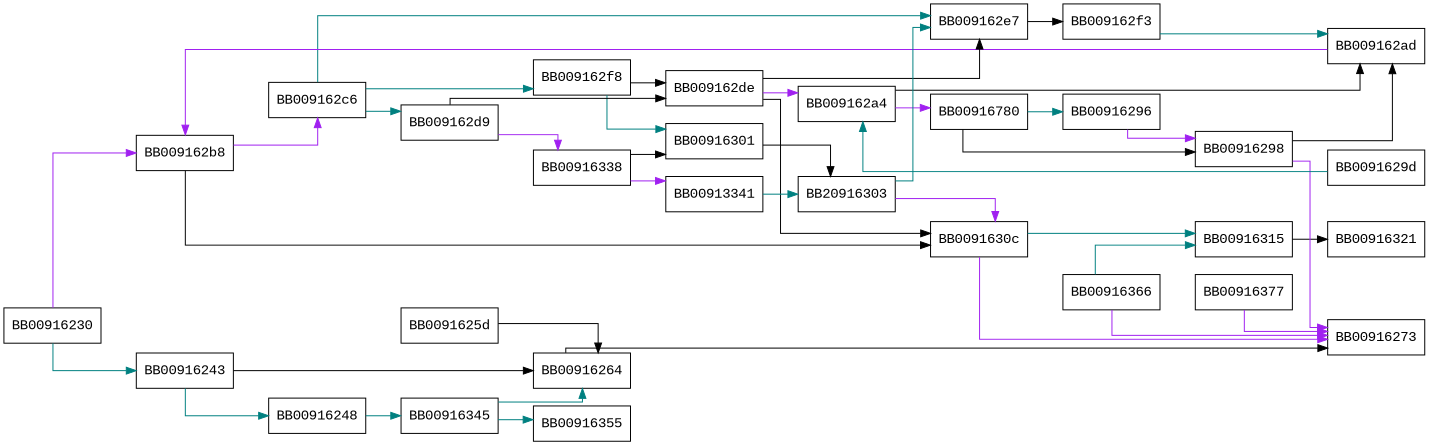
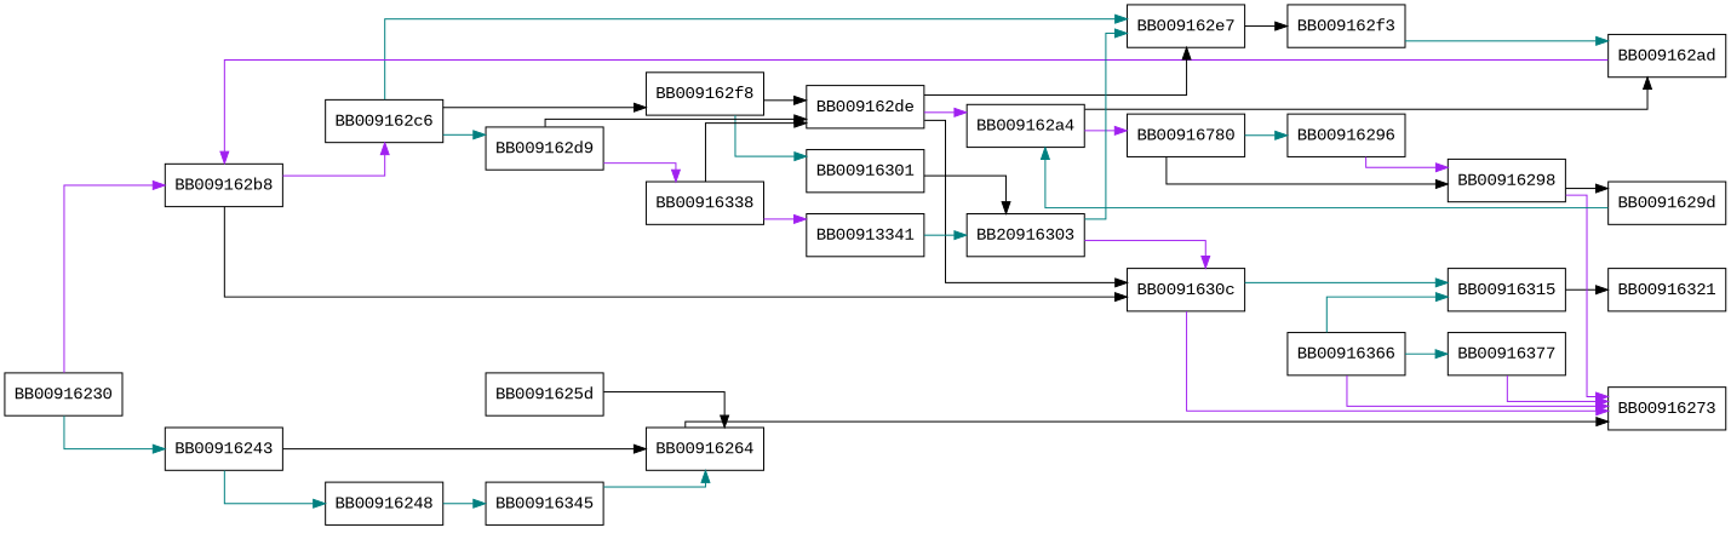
  digraph {
    fontname="Liberation Mono"
    rankdir=LR
    splines=ortho
    node [fontname="Liberation Mono" shape=box]
    edge [color=teal fontname="Liberation Mono"]
    BB00916230
    BB009162b8
    BB00916243
    BB0091630c
    BB009162c6
    BB00916264
    BB00916248
    BB00916273
    BB00916315
    BB009162f8
    BB009162d9
    BB009162e7
    BB00916345
    n14 [label=BB00916780]
    BB009162a4
    BB009162ad
-   BB00916355
    BB0091625d
    BB00916298
    BB00916296
    BB0091629d
    BB00916321
    BB009162de
    BB00916301
    BB00916338
    n26 [label=BB20916303]
    n27 [label=BB00913341]
    BB009162f3
    BB00916366
    BB00916377
    BB00916230 -> BB009162b8 [color=purple]
    BB00916230 -> BB00916243
    BB009162b8 -> BB0091630c [color=black]
    BB009162b8 -> BB009162c6 [color=purple]
    BB00916243 -> BB00916264 [color=black]
    BB00916243 -> BB00916248
    BB0091630c -> BB00916273 [color=purple]
    BB0091630c -> BB00916315
-   BB009162c6 -> BB009162f8
+   BB009162c6 -> BB009162f8 [color=black]
    BB009162c6 -> BB009162d9
    BB009162c6 -> BB009162e7
    BB00916264 -> BB00916273 [color=black]
    BB00916248 -> BB00916345
    BB00916315 -> BB00916321 [color=black]
    BB009162f8 -> BB009162de [color=black]
    BB009162f8 -> BB00916301
    BB009162d9 -> BB009162de [color=black]
    BB009162d9 -> BB00916338 [color=purple]
    BB009162e7 -> BB009162f3 [color=black]
    BB00916345 -> BB00916264
-   BB00916345 -> BB00916355
    n14 -> BB00916298 [color=black]
    n14 -> BB00916296
    BB009162a4 -> n14 [color=purple]
    BB009162a4 -> BB009162ad [color=black]
    BB009162ad -> BB009162b8 [color=purple]
    BB0091625d -> BB00916264 [color=black]
    BB00916298 -> BB00916273 [color=purple]
-   BB00916298 -> BB009162ad [color=black]
+   BB00916298 -> BB0091629d [color=black]
    BB00916296 -> BB00916298 [color=purple]
    BB0091629d -> BB009162a4
    BB009162de -> BB0091630c [color=black]
    BB009162de -> BB009162e7 [color=black]
    BB009162de -> BB009162a4 [color=purple]
    BB00916301 -> n26 [color=black]
-   BB00916338 -> BB00916301 [color=black]
+   BB00916338 -> BB009162de [color=black]
    BB00916338 -> n27 [color=purple]
    n26 -> BB0091630c [color=purple]
    n26 -> BB009162e7
    n27 -> n26
    BB009162f3 -> BB009162ad
    BB00916366 -> BB00916273 [color=purple]
    BB00916366 -> BB00916315
+   BB00916366 -> BB00916377
    BB00916377 -> BB00916273 [color=purple]
  }
